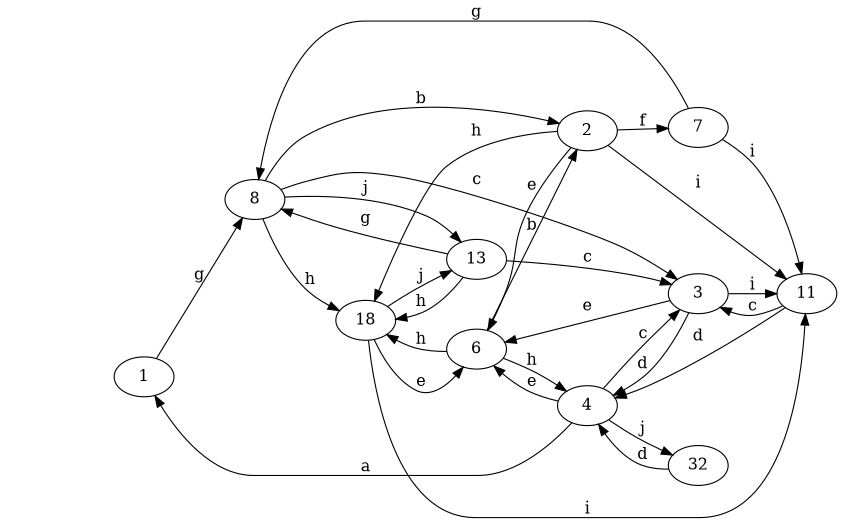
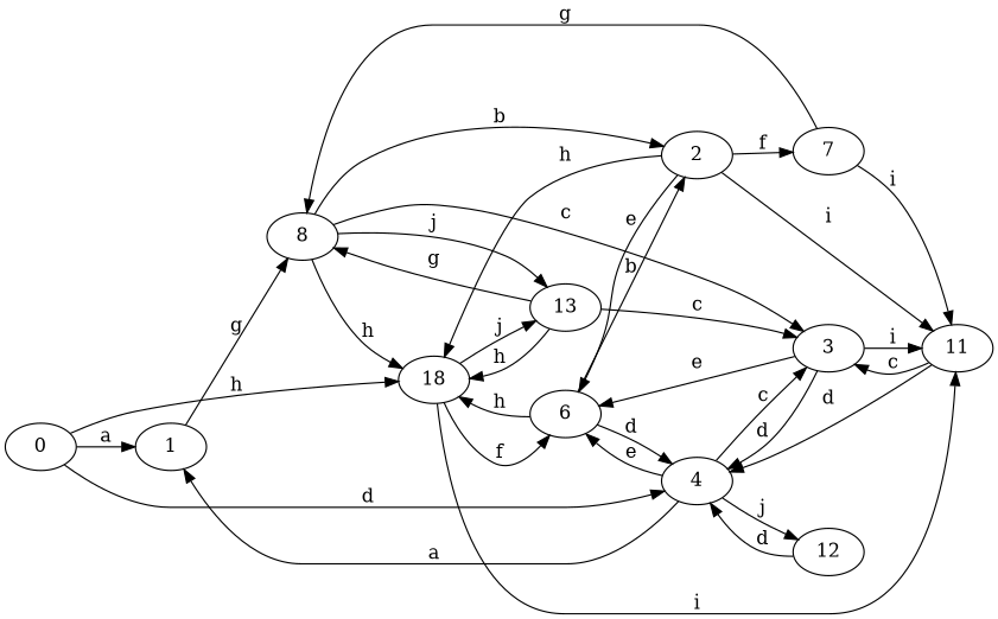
  strict digraph {
    rankdir=LR
+   0
    1
    4
    n4 [label=18]
    8
    6
    3
-   12 [label=32]
+   12
    11
    13
    2
    7
+   0 -> 1 [label=a]
+   0 -> 4 [label=d]
+   0 -> n4 [label=h]
    1 -> 8 [label=g]
    4 -> 1 [label=a]
    4 -> 6 [label=e]
    4 -> 3 [label=c]
    4 -> 12 [label=j]
-   n4 -> 6 [label=e]
+   n4 -> 6 [label=f]
    n4 -> 11 [label=i]
    n4 -> 13 [label=j]
    8 -> n4 [label=h]
    8 -> 3 [label=c]
    8 -> 13 [label=j]
    8 -> 2 [label=b]
-   6 -> 4 [label=h]
+   6 -> 4 [label=d]
    6 -> n4 [label=h]
    6 -> 2 [label=b]
    3 -> 4 [label=d]
    3 -> 6 [label=e]
    3 -> 11 [label=i]
    12 -> 4 [label=d]
    11 -> 4 [label=d]
    11 -> 3 [label=c]
    13 -> n4 [label=h]
    13 -> 8 [label=g]
    13 -> 3 [label=c]
    2 -> n4 [label=h]
    2 -> 6 [label=e]
    2 -> 11 [label=i]
    2 -> 7 [label=f]
    7 -> 8 [label=g]
    7 -> 11 [label=i]
  }
